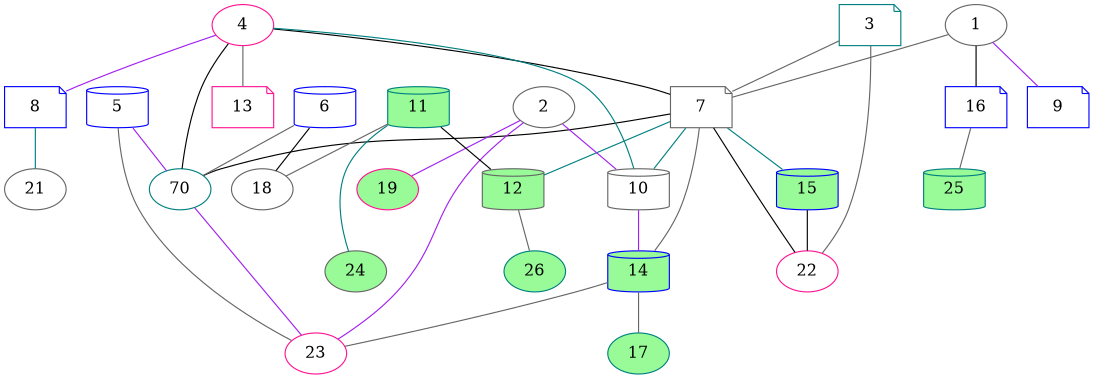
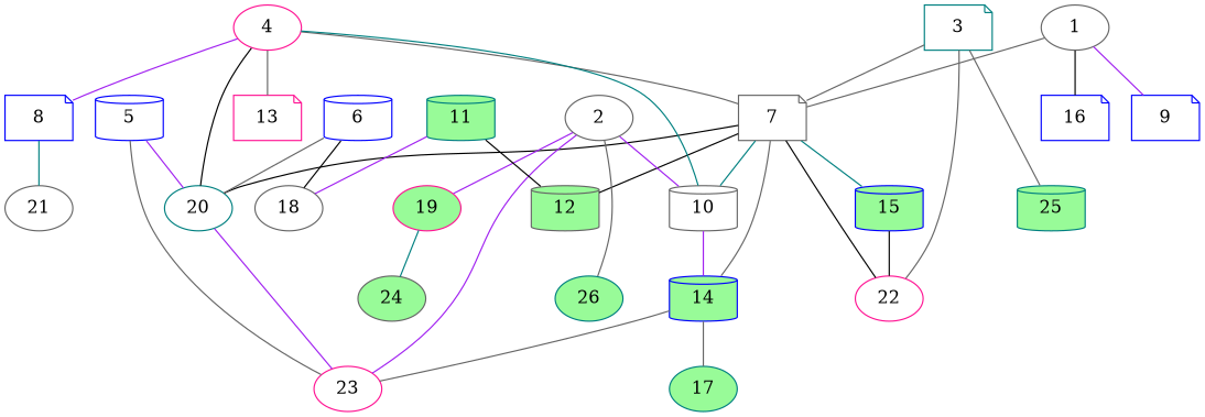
  graph {
    node [color=gray40 fillcolor=white shape=ellipse style=filled]
    edge [color=gray40 weight=1.0]
    7 [shape=note]
    1
    9 [color=blue shape=note]
    16 [color=blue shape=note]
    10 [shape=cylinder]
    22 [color=deeppink]
-   20 [color=teal label=70]
+   20 [color=teal]
    12 [fillcolor=palegreen shape=cylinder]
    14 [color=blue fillcolor=palegreen shape=cylinder]
    15 [color=blue fillcolor=palegreen shape=cylinder]
    2
    19 [color=deeppink fillcolor=palegreen]
    23 [color=deeppink]
    3 [color=teal shape=note]
    25 [color=teal fillcolor=palegreen shape=cylinder]
    4 [color=deeppink]
    8 [color=blue shape=note]
    13 [color=deeppink shape=note]
    21
    5 [color=blue shape=cylinder]
    6 [color=blue shape=cylinder]
    18
    26 [color=teal fillcolor=palegreen]
    17 [color=teal fillcolor=palegreen]
    11 [color=teal fillcolor=palegreen shape=cylinder]
    24 [fillcolor=palegreen]
    7 -- 10 [color=teal]
    7 -- 22 [color=black]
    7 -- 20 [color=black]
-   7 -- 12 [color=teal]
+   7 -- 12 [color=black]
    7 -- 14
    7 -- 15 [color=teal]
    1 -- 7
    1 -- 9 [color=purple]
    1 -- 16 [color=black]
    10 -- 14 [color=purple]
    20 -- 23 [color=purple]
-   12 -- 26
+   2 -- 26
    14 -- 23
    14 -- 17
    15 -- 22 [color=black]
    2 -- 10 [color=purple]
    2 -- 19 [color=purple]
    2 -- 23 [color=purple]
    3 -- 7
    3 -- 22
-   16 -- 25
-   4 -- 7 [color=black]
+   3 -- 25
+   4 -- 7
    4 -- 10 [color=teal]
    4 -- 20 [color=black]
    4 -- 8 [color=purple]
    4 -- 13
    8 -- 21 [color=teal]
    5 -- 20 [color=purple]
    5 -- 23
    6 -- 20
    6 -- 18 [color=black]
    11 -- 12 [color=black weight=2.0]
-   11 -- 18
-   11 -- 24 [color=teal]
+   11 -- 18 [color=purple]
+   19 -- 24 [color=teal]
  }
